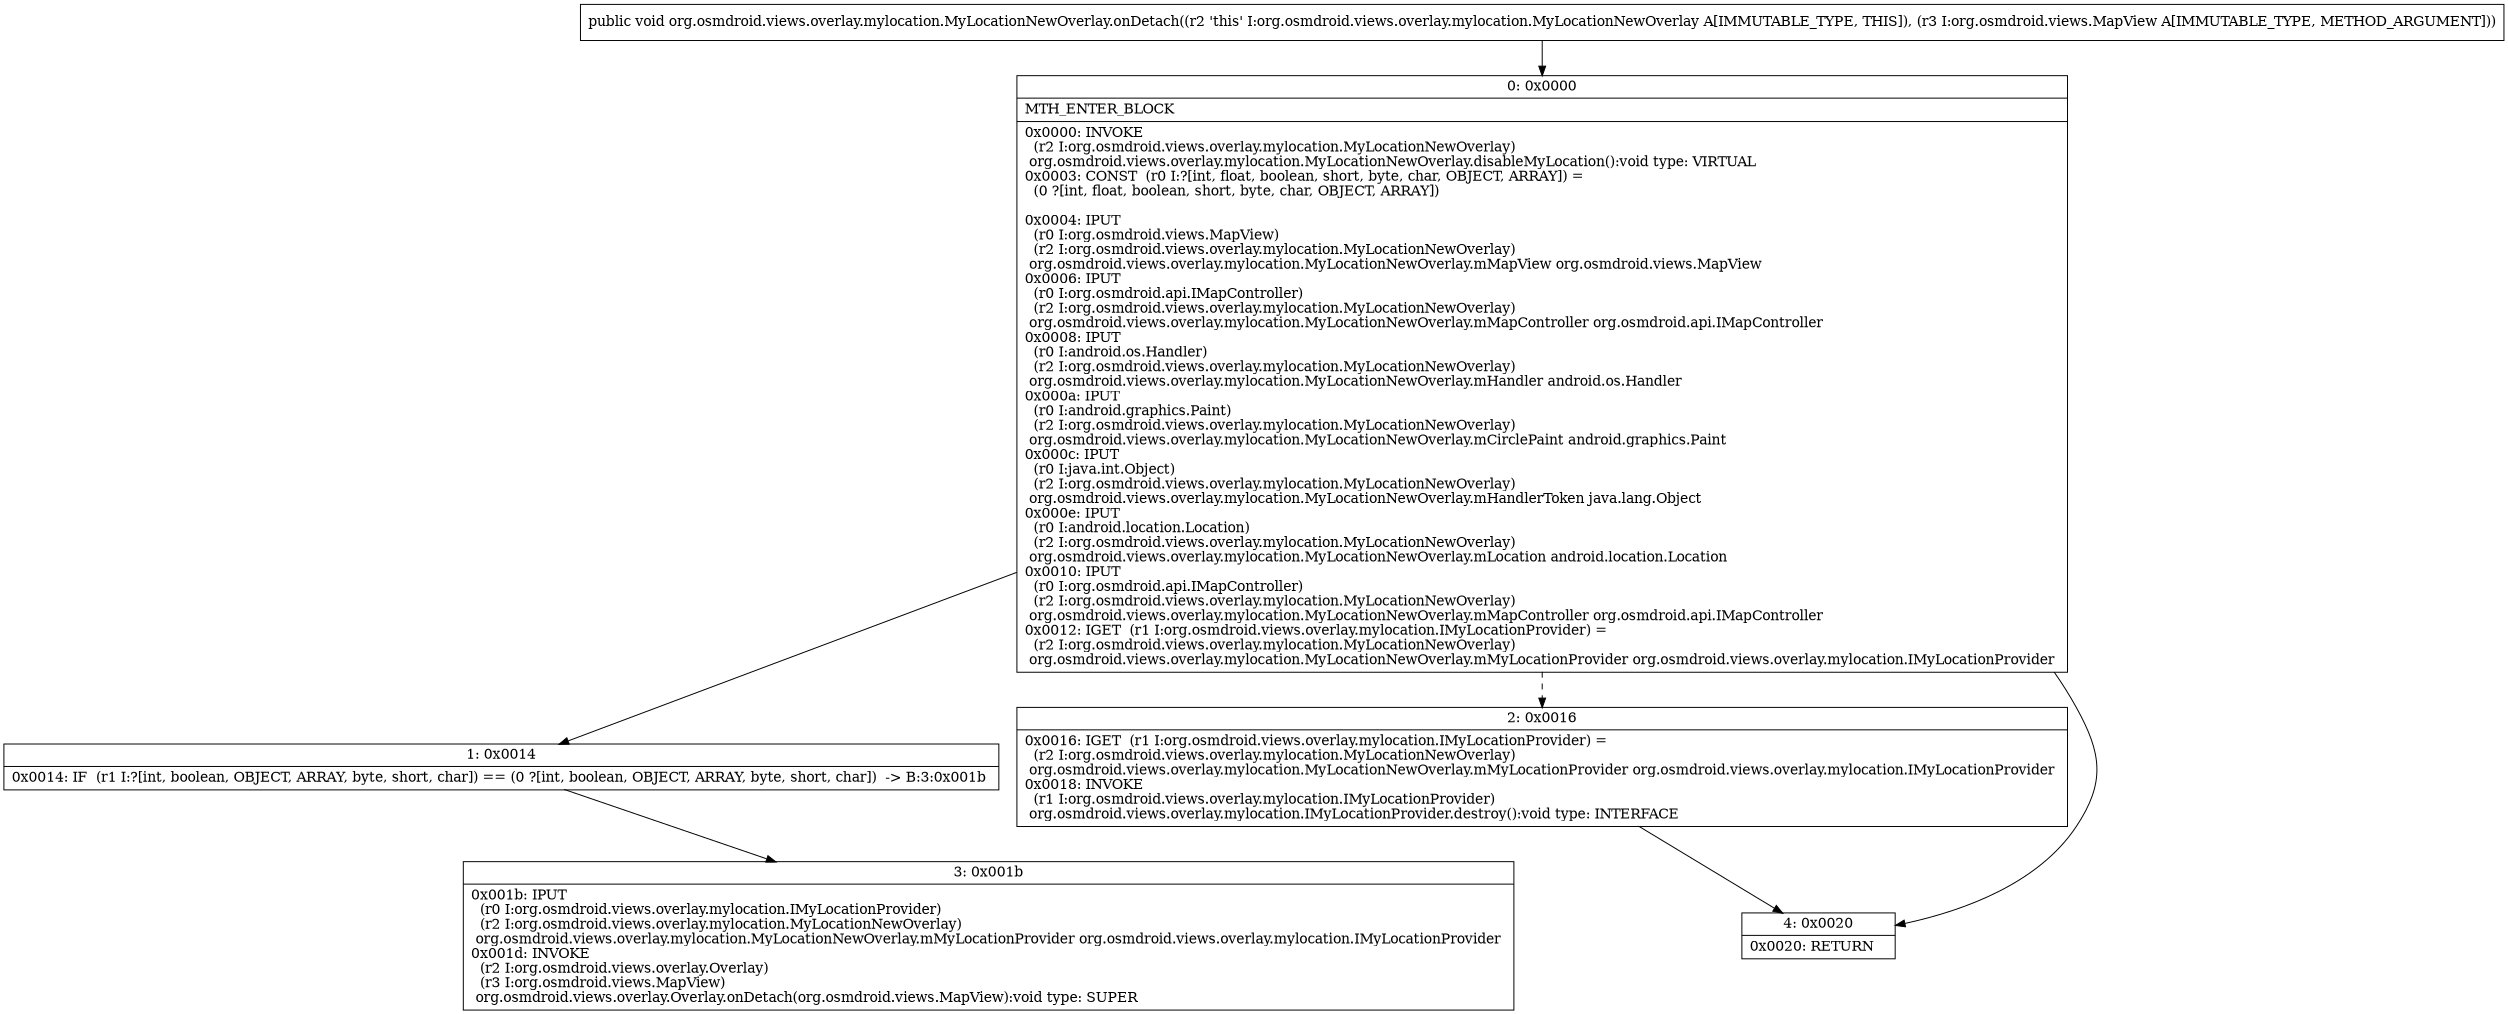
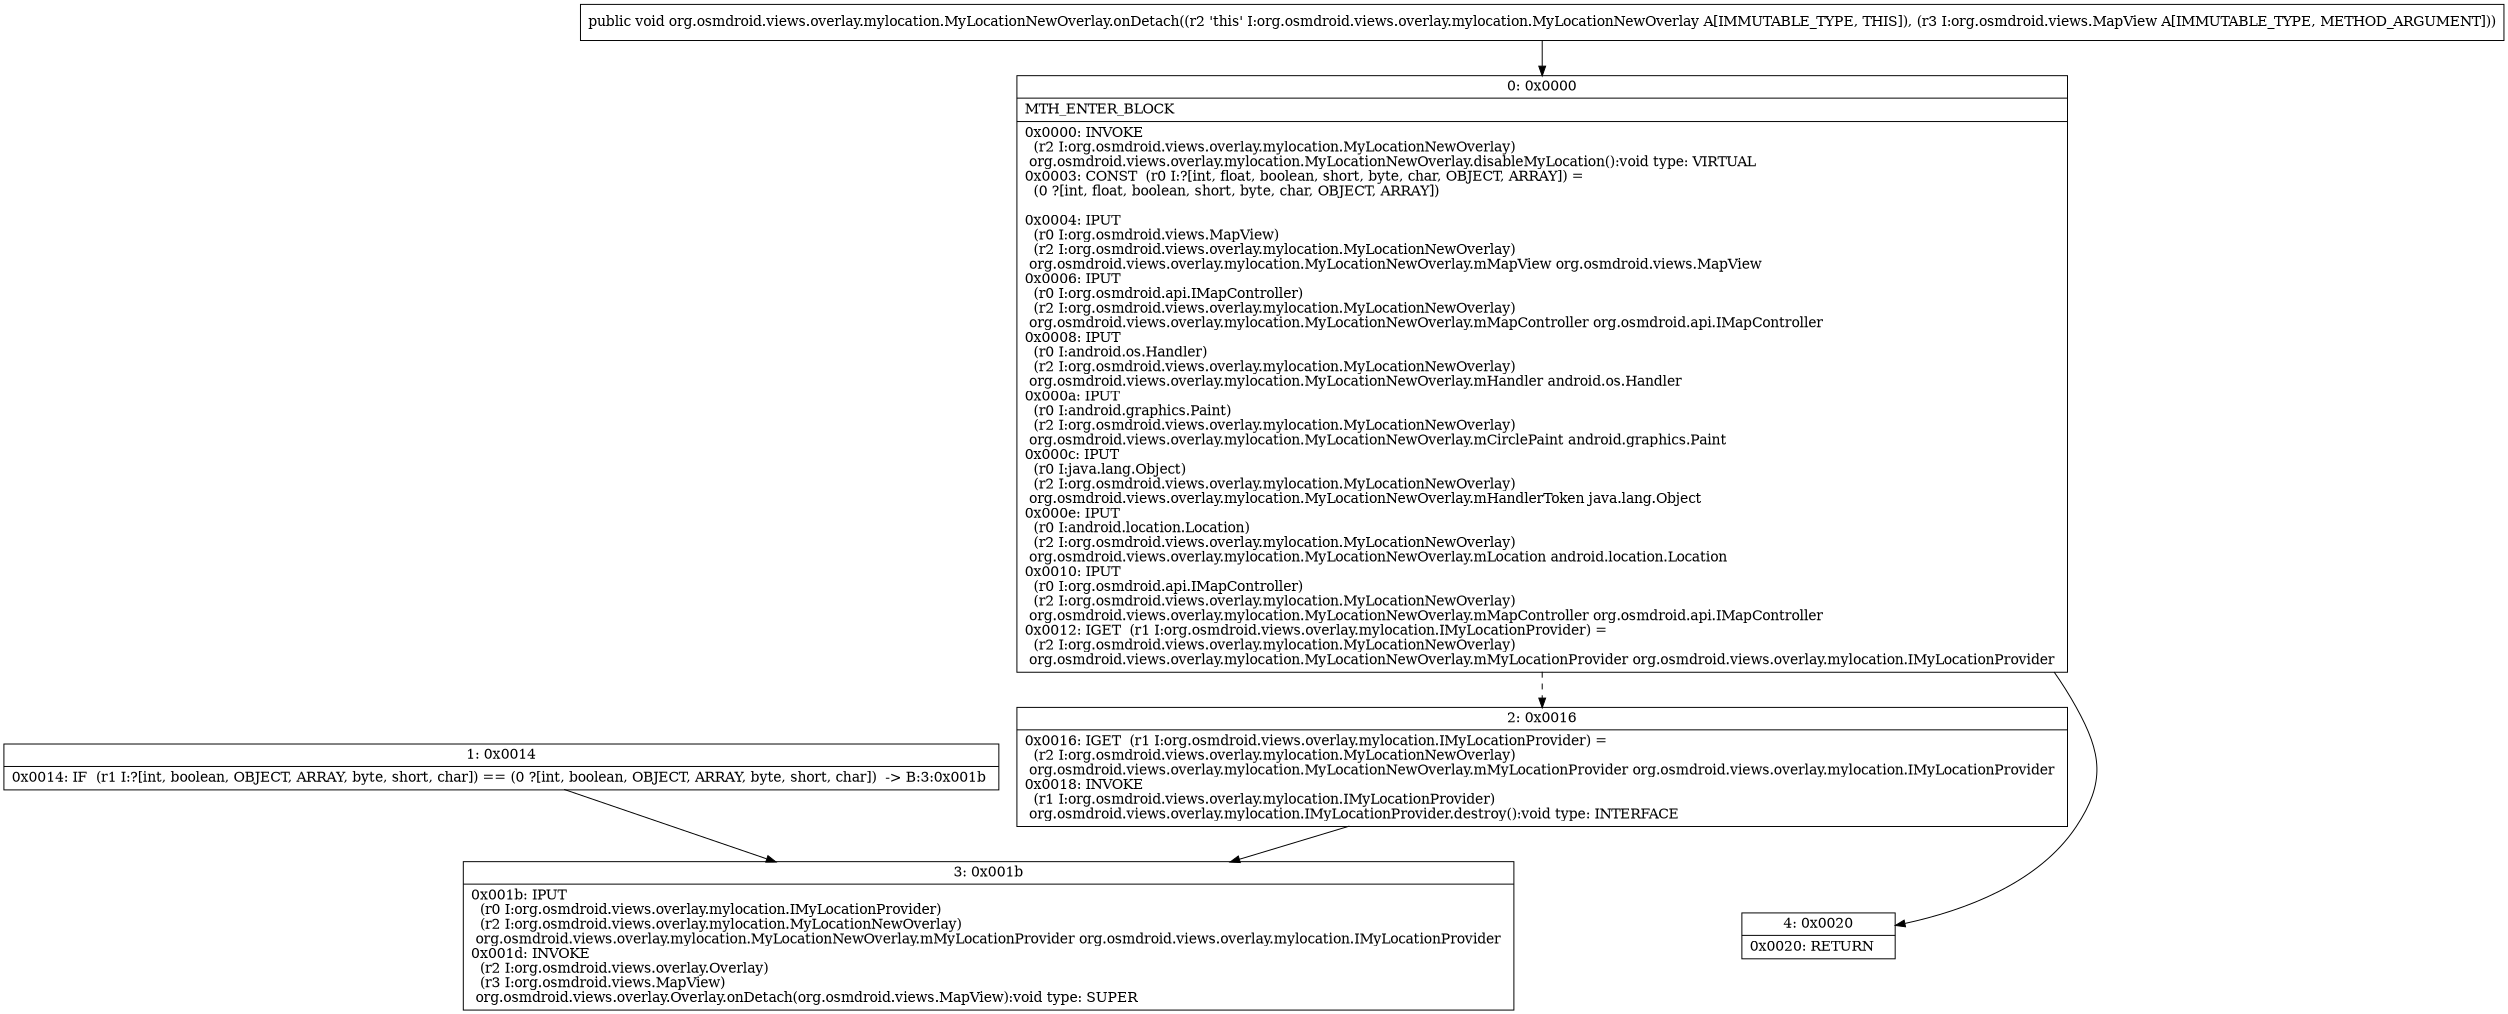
  digraph {
    node [shape=record]
-   n1 [label="{0\:\ 0x0000|MTH_ENTER_BLOCK\l|0x0000: INVOKE  \l  (r2 I:org.osmdroid.views.overlay.mylocation.MyLocationNewOverlay)\l org.osmdroid.views.overlay.mylocation.MyLocationNewOverlay.disableMyLocation():void type: VIRTUAL \l0x0003: CONST  (r0 I:?[int, float, boolean, short, byte, char, OBJECT, ARRAY]) = \l  (0 ?[int, float, boolean, short, byte, char, OBJECT, ARRAY])\l \l0x0004: IPUT  \l  (r0 I:org.osmdroid.views.MapView)\l  (r2 I:org.osmdroid.views.overlay.mylocation.MyLocationNewOverlay)\l org.osmdroid.views.overlay.mylocation.MyLocationNewOverlay.mMapView org.osmdroid.views.MapView \l0x0006: IPUT  \l  (r0 I:org.osmdroid.api.IMapController)\l  (r2 I:org.osmdroid.views.overlay.mylocation.MyLocationNewOverlay)\l org.osmdroid.views.overlay.mylocation.MyLocationNewOverlay.mMapController org.osmdroid.api.IMapController \l0x0008: IPUT  \l  (r0 I:android.os.Handler)\l  (r2 I:org.osmdroid.views.overlay.mylocation.MyLocationNewOverlay)\l org.osmdroid.views.overlay.mylocation.MyLocationNewOverlay.mHandler android.os.Handler \l0x000a: IPUT  \l  (r0 I:android.graphics.Paint)\l  (r2 I:org.osmdroid.views.overlay.mylocation.MyLocationNewOverlay)\l org.osmdroid.views.overlay.mylocation.MyLocationNewOverlay.mCirclePaint android.graphics.Paint \l0x000c: IPUT  \l  (r0 I:java.int.Object)\l  (r2 I:org.osmdroid.views.overlay.mylocation.MyLocationNewOverlay)\l org.osmdroid.views.overlay.mylocation.MyLocationNewOverlay.mHandlerToken java.lang.Object \l0x000e: IPUT  \l  (r0 I:android.location.Location)\l  (r2 I:org.osmdroid.views.overlay.mylocation.MyLocationNewOverlay)\l org.osmdroid.views.overlay.mylocation.MyLocationNewOverlay.mLocation android.location.Location \l0x0010: IPUT  \l  (r0 I:org.osmdroid.api.IMapController)\l  (r2 I:org.osmdroid.views.overlay.mylocation.MyLocationNewOverlay)\l org.osmdroid.views.overlay.mylocation.MyLocationNewOverlay.mMapController org.osmdroid.api.IMapController \l0x0012: IGET  (r1 I:org.osmdroid.views.overlay.mylocation.IMyLocationProvider) = \l  (r2 I:org.osmdroid.views.overlay.mylocation.MyLocationNewOverlay)\l org.osmdroid.views.overlay.mylocation.MyLocationNewOverlay.mMyLocationProvider org.osmdroid.views.overlay.mylocation.IMyLocationProvider \l}"]
+   n1 [label="{0\:\ 0x0000|MTH_ENTER_BLOCK\l|0x0000: INVOKE  \l  (r2 I:org.osmdroid.views.overlay.mylocation.MyLocationNewOverlay)\l org.osmdroid.views.overlay.mylocation.MyLocationNewOverlay.disableMyLocation():void type: VIRTUAL \l0x0003: CONST  (r0 I:?[int, float, boolean, short, byte, char, OBJECT, ARRAY]) = \l  (0 ?[int, float, boolean, short, byte, char, OBJECT, ARRAY])\l \l0x0004: IPUT  \l  (r0 I:org.osmdroid.views.MapView)\l  (r2 I:org.osmdroid.views.overlay.mylocation.MyLocationNewOverlay)\l org.osmdroid.views.overlay.mylocation.MyLocationNewOverlay.mMapView org.osmdroid.views.MapView \l0x0006: IPUT  \l  (r0 I:org.osmdroid.api.IMapController)\l  (r2 I:org.osmdroid.views.overlay.mylocation.MyLocationNewOverlay)\l org.osmdroid.views.overlay.mylocation.MyLocationNewOverlay.mMapController org.osmdroid.api.IMapController \l0x0008: IPUT  \l  (r0 I:android.os.Handler)\l  (r2 I:org.osmdroid.views.overlay.mylocation.MyLocationNewOverlay)\l org.osmdroid.views.overlay.mylocation.MyLocationNewOverlay.mHandler android.os.Handler \l0x000a: IPUT  \l  (r0 I:android.graphics.Paint)\l  (r2 I:org.osmdroid.views.overlay.mylocation.MyLocationNewOverlay)\l org.osmdroid.views.overlay.mylocation.MyLocationNewOverlay.mCirclePaint android.graphics.Paint \l0x000c: IPUT  \l  (r0 I:java.lang.Object)\l  (r2 I:org.osmdroid.views.overlay.mylocation.MyLocationNewOverlay)\l org.osmdroid.views.overlay.mylocation.MyLocationNewOverlay.mHandlerToken java.lang.Object \l0x000e: IPUT  \l  (r0 I:android.location.Location)\l  (r2 I:org.osmdroid.views.overlay.mylocation.MyLocationNewOverlay)\l org.osmdroid.views.overlay.mylocation.MyLocationNewOverlay.mLocation android.location.Location \l0x0010: IPUT  \l  (r0 I:org.osmdroid.api.IMapController)\l  (r2 I:org.osmdroid.views.overlay.mylocation.MyLocationNewOverlay)\l org.osmdroid.views.overlay.mylocation.MyLocationNewOverlay.mMapController org.osmdroid.api.IMapController \l0x0012: IGET  (r1 I:org.osmdroid.views.overlay.mylocation.IMyLocationProvider) = \l  (r2 I:org.osmdroid.views.overlay.mylocation.MyLocationNewOverlay)\l org.osmdroid.views.overlay.mylocation.MyLocationNewOverlay.mMyLocationProvider org.osmdroid.views.overlay.mylocation.IMyLocationProvider \l}"]
    n2 [label="{1\:\ 0x0014|0x0014: IF  (r1 I:?[int, boolean, OBJECT, ARRAY, byte, short, char]) == (0 ?[int, boolean, OBJECT, ARRAY, byte, short, char])  \-\> B:3:0x001b \l}"]
    n3 [label="{2\:\ 0x0016|0x0016: IGET  (r1 I:org.osmdroid.views.overlay.mylocation.IMyLocationProvider) = \l  (r2 I:org.osmdroid.views.overlay.mylocation.MyLocationNewOverlay)\l org.osmdroid.views.overlay.mylocation.MyLocationNewOverlay.mMyLocationProvider org.osmdroid.views.overlay.mylocation.IMyLocationProvider \l0x0018: INVOKE  \l  (r1 I:org.osmdroid.views.overlay.mylocation.IMyLocationProvider)\l org.osmdroid.views.overlay.mylocation.IMyLocationProvider.destroy():void type: INTERFACE \l}"]
    n4 [label="{4\:\ 0x0020|0x0020: RETURN   \l}"]
    n5 [label="{3\:\ 0x001b|0x001b: IPUT  \l  (r0 I:org.osmdroid.views.overlay.mylocation.IMyLocationProvider)\l  (r2 I:org.osmdroid.views.overlay.mylocation.MyLocationNewOverlay)\l org.osmdroid.views.overlay.mylocation.MyLocationNewOverlay.mMyLocationProvider org.osmdroid.views.overlay.mylocation.IMyLocationProvider \l0x001d: INVOKE  \l  (r2 I:org.osmdroid.views.overlay.Overlay)\l  (r3 I:org.osmdroid.views.MapView)\l org.osmdroid.views.overlay.Overlay.onDetach(org.osmdroid.views.MapView):void type: SUPER \l}"]
    n6 [label="{public void org.osmdroid.views.overlay.mylocation.MyLocationNewOverlay.onDetach((r2 'this' I:org.osmdroid.views.overlay.mylocation.MyLocationNewOverlay A[IMMUTABLE_TYPE, THIS]), (r3 I:org.osmdroid.views.MapView A[IMMUTABLE_TYPE, METHOD_ARGUMENT])) }"]
-   n1 -> n2
    n1 -> n3 [style=dashed]
    n1 -> n4
    n2 -> n5
-   n3 -> n4
+   n3 -> n5
    n6 -> n1
  }
